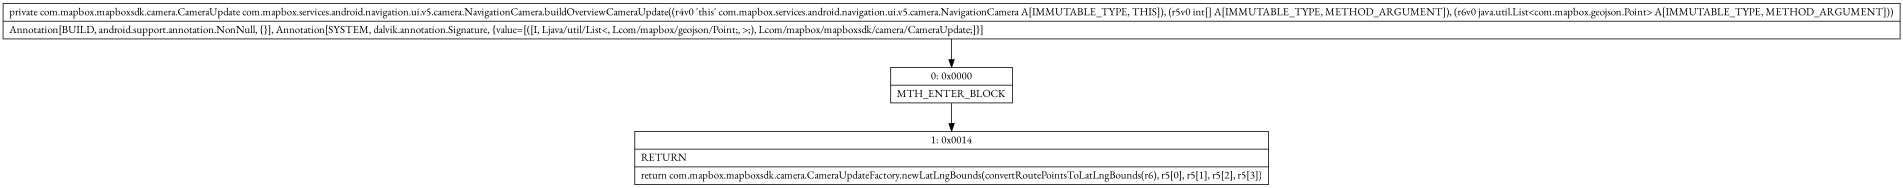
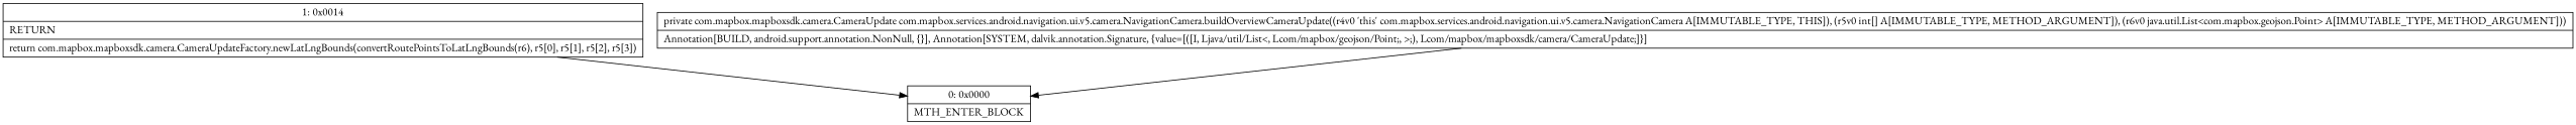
  digraph {
    fontname="EB Garamond"
    node [shape=record fontname="EB Garamond"]
    edge [fontname="EB Garamond"]
    n1 [label="{0\:\ 0x0000|MTH_ENTER_BLOCK\l}"]
    n2 [label="{1\:\ 0x0014|RETURN\l|return com.mapbox.mapboxsdk.camera.CameraUpdateFactory.newLatLngBounds(convertRoutePointsToLatLngBounds(r6), r5[0], r5[1], r5[2], r5[3])\l}"]
    n3 [label="{private com.mapbox.mapboxsdk.camera.CameraUpdate com.mapbox.services.android.navigation.ui.v5.camera.NavigationCamera.buildOverviewCameraUpdate((r4v0 'this' com.mapbox.services.android.navigation.ui.v5.camera.NavigationCamera A[IMMUTABLE_TYPE, THIS]), (r5v0 int[] A[IMMUTABLE_TYPE, METHOD_ARGUMENT]), (r6v0 java.util.List\<com.mapbox.geojson.Point\> A[IMMUTABLE_TYPE, METHOD_ARGUMENT]))  | Annotation[BUILD, android.support.annotation.NonNull, \{\}], Annotation[SYSTEM, dalvik.annotation.Signature, \{value=[([I, Ljava\/util\/List\<, Lcom\/mapbox\/geojson\/Point;, \>;), Lcom\/mapbox\/mapboxsdk\/camera\/CameraUpdate;]\}]\l}"]
-   n1 -> n2
+   n2 -> n1
    n3 -> n1
  }
